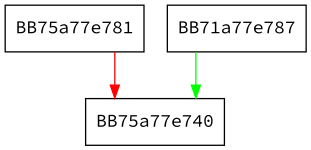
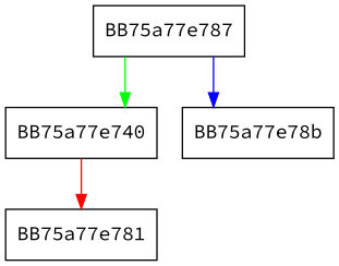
  digraph {
    fontname="Source Code Pro"
    splines=ortho
    node [fontname="Source Code Pro" shape=box]
    edge [fontname="Source Code Pro"]
    BB75a77e740
    BB75a77e781
-   BB75a77e787 [label=BB71a77e787]
-   BB75a77e781 -> BB75a77e740 [color=red]
+   BB75a77e787
+   BB75a77e78b
+   BB75a77e740 -> BB75a77e781 [color=red]
    BB75a77e787 -> BB75a77e740 [color=green]
+   BB75a77e787 -> BB75a77e78b [color=blue]
  }
